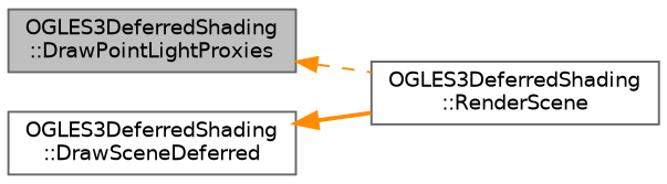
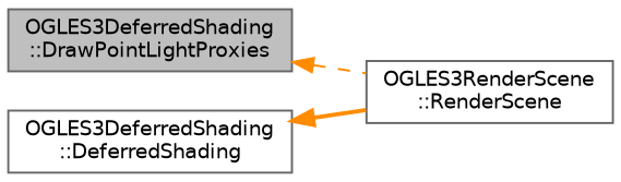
  digraph {
    rankdir=LR
    node [color=gray40 fillcolor=white fontname=Helvetica fontsize=10 shape=record style=filled]
    edge [color=darkorange dir=back fontname=Helvetica fontsize=10 labelfontname=Helvetica labelfontsize=10]
    n1 [fillcolor=grey75 fontcolor=black height=0.2 label="OGLES3DeferredShading\l::DrawPointLightProxies" width=0.4]
-   n2 [height=0.2 label="OGLES3DeferredShading\l::RenderScene" width=0.4]
-   n3 [height=0.2 label="OGLES3DeferredShading\l::DrawSceneDeferred" width=0.4]
+   n2 [height=0.2 label="OGLES3RenderScene\l::RenderScene" width=0.4]
+   n3 [height=0.2 label="OGLES3DeferredShading\l::DeferredShading" width=0.4]
    n1 -> n2 [style=dashed]
    n3 -> n2 [style=bold]
  }
